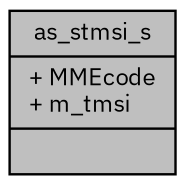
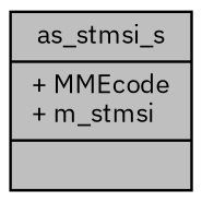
  digraph {
    fontname="IBM Plex Sans"
-   n1 [color=black fillcolor=grey75 fontcolor=black fontname="IBM Plex Sans" fontsize=10 height=0.2 label="{as_stmsi_s\n|+ MMEcode\l+ m_tmsi\l|}" shape=record style=filled width=0.4]
+   n1 [color=black fillcolor=grey75 fontcolor=black fontname="IBM Plex Sans" fontsize=10 height=0.2 label="{as_stmsi_s\n|+ MMEcode\l+ m_stmsi\l|}" shape=record style=filled width=0.4]
  }
